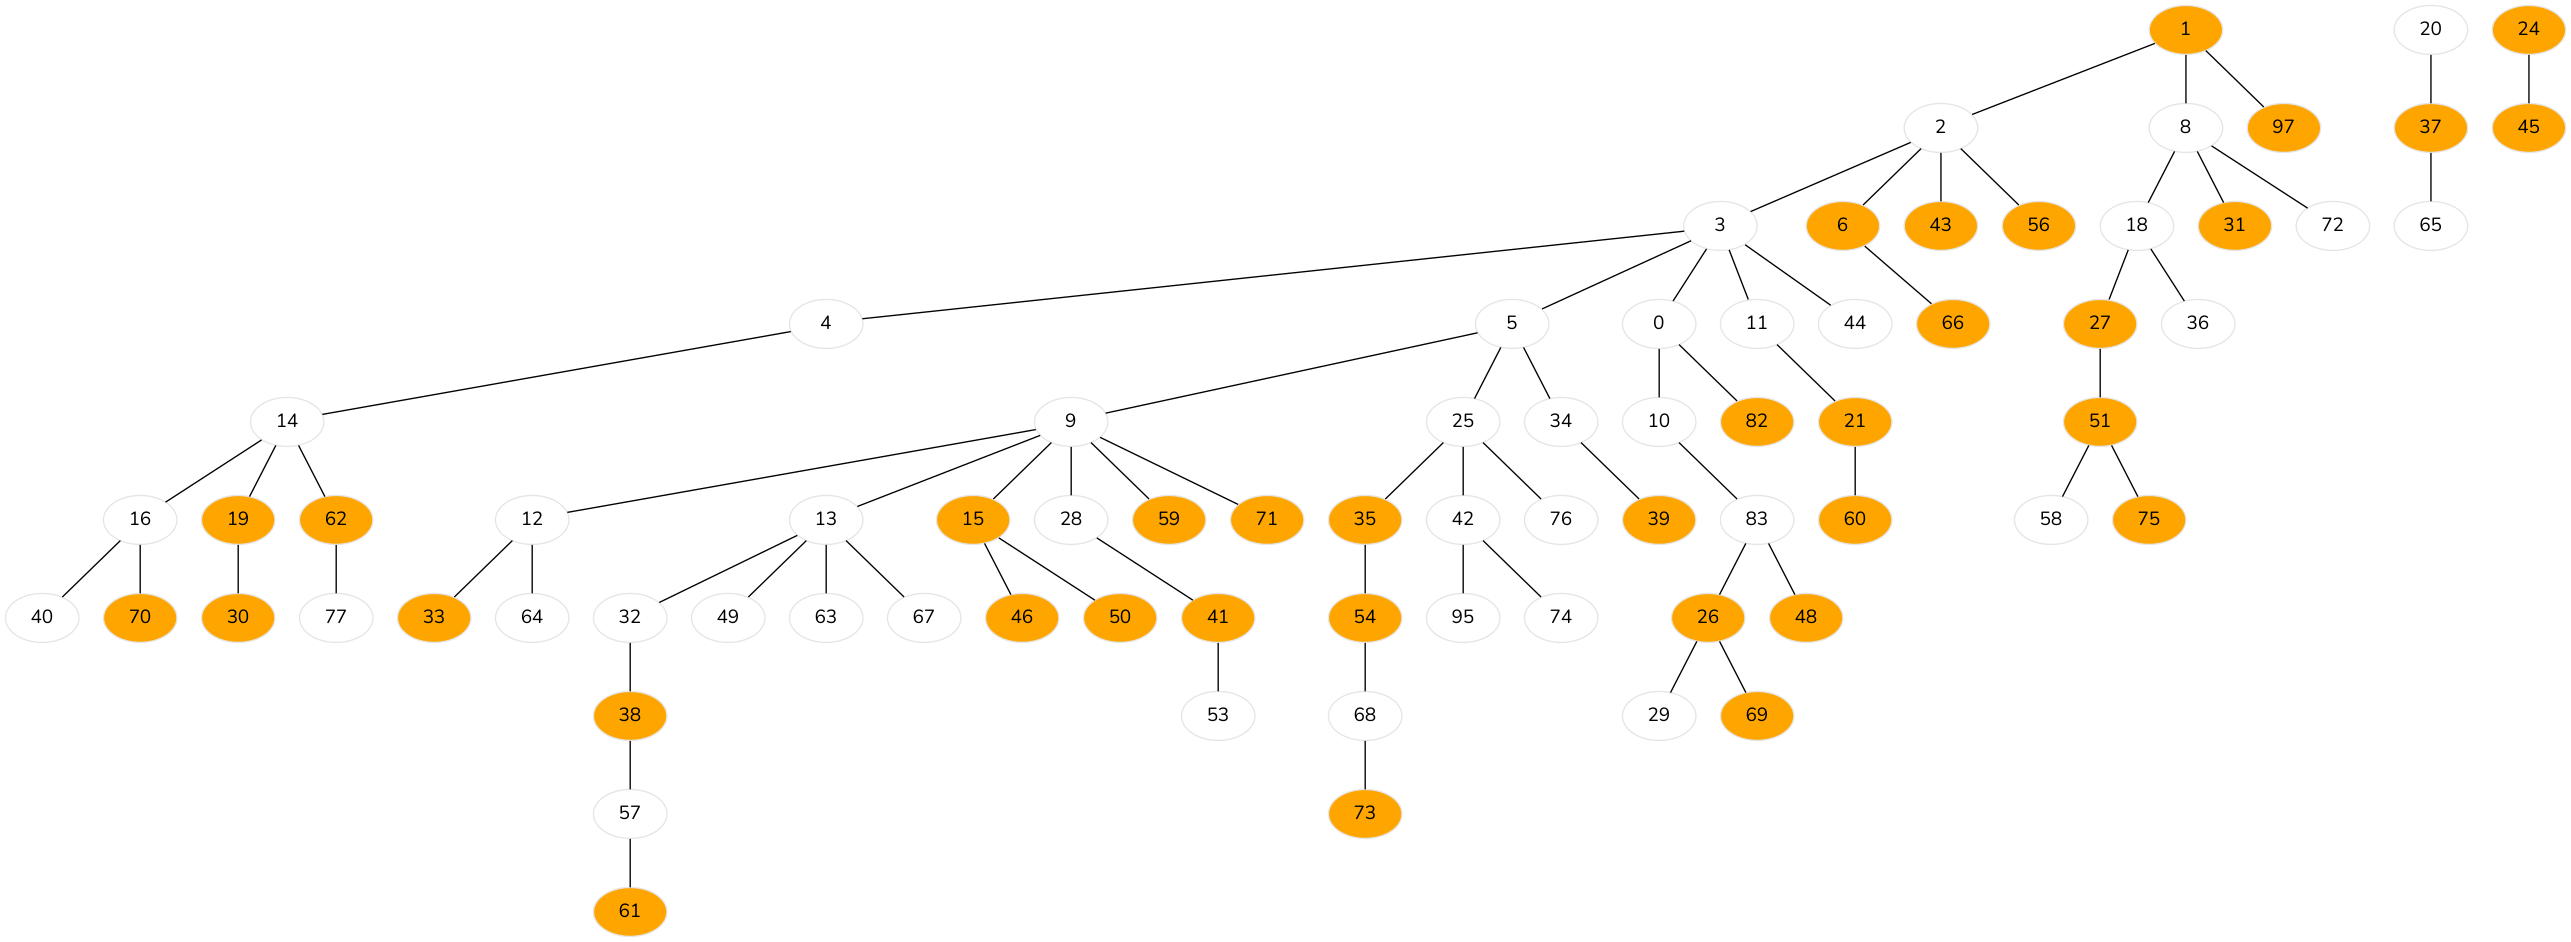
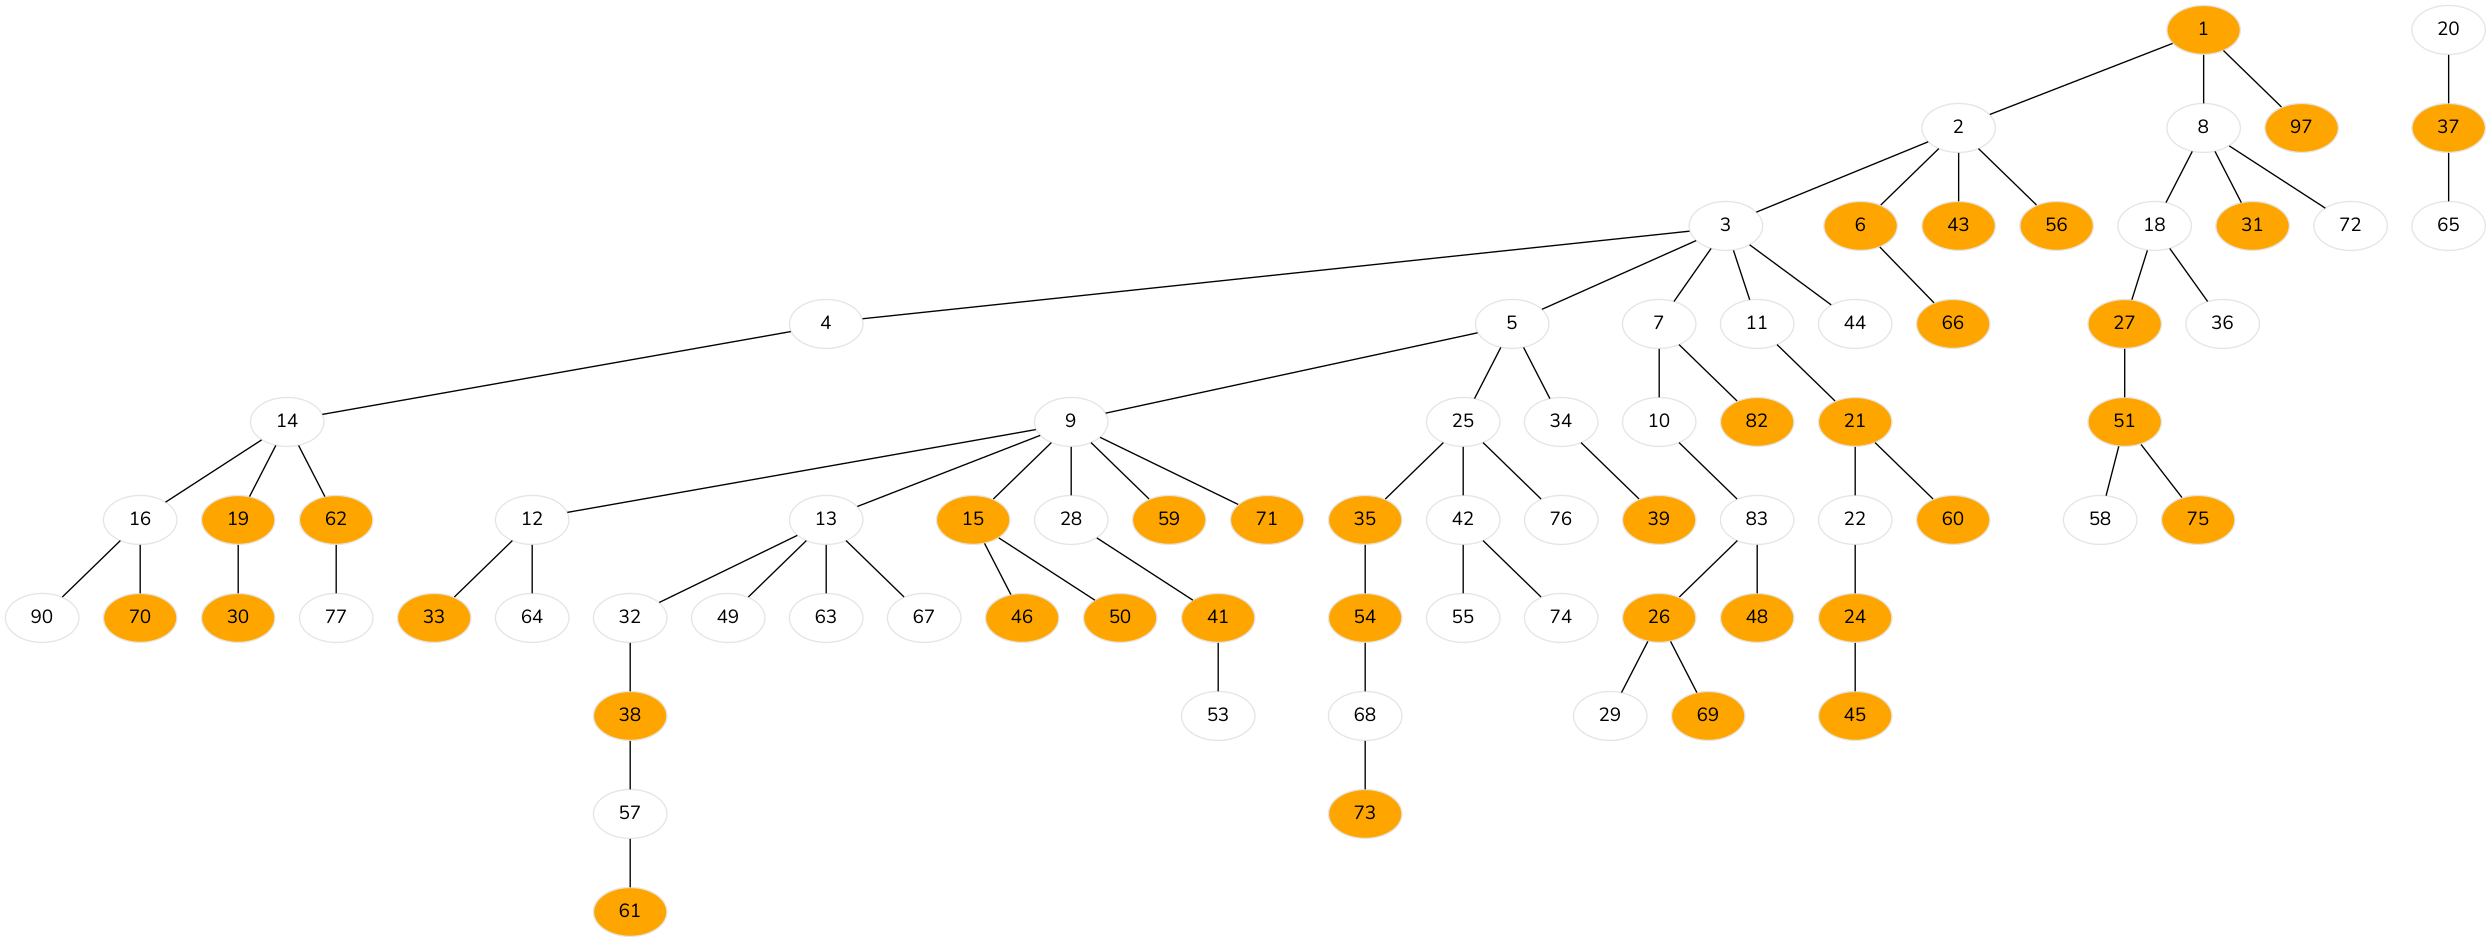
  graph {
    fontname=Nunito
    node [color=gray90 fillcolor=white fontname=Nunito style=filled]
    edge [fontname=Nunito]
    1 [fillcolor=orange]
    2
    8
    n4 [fillcolor=orange label=97]
    3
    6 [fillcolor=orange]
    43 [fillcolor=orange]
    56 [fillcolor=orange]
    18
    31 [fillcolor=orange]
    72
    4
    5
-   7 [label=0]
+   7
    11
    44
    66 [fillcolor=orange]
    14
    9
    25
    34
    10
    n23 [fillcolor=orange label=82]
    21 [fillcolor=orange]
    16
    19 [fillcolor=orange]
    62 [fillcolor=orange]
    12
    13
    15 [fillcolor=orange]
    28
    59 [fillcolor=orange]
    71 [fillcolor=orange]
    35 [fillcolor=orange]
    42
    76
    39 [fillcolor=orange]
    n38 [label=83]
    27 [fillcolor=orange]
    36
    33 [fillcolor=orange]
    64
    32
    49
    63
    67
    46 [fillcolor=orange]
    50 [fillcolor=orange]
    41 [fillcolor=orange]
    26 [fillcolor=orange]
    48 [fillcolor=orange]
+   22
    60 [fillcolor=orange]
    38 [fillcolor=orange]
-   40
+   40 [label=90]
    70 [fillcolor=orange]
    30 [fillcolor=orange]
    77
    37 [fillcolor=orange]
    20
    51 [fillcolor=orange]
    65
    24 [fillcolor=orange]
    45 [fillcolor=orange]
    29
    69 [fillcolor=orange]
    54 [fillcolor=orange]
-   55 [label=95]
+   55
    74
    58
    75 [fillcolor=orange]
    53
    57
    68
    61 [fillcolor=orange]
    73 [fillcolor=orange]
    1 -- 2
    1 -- 8
    1 -- n4
    2 -- 3
    2 -- 6
    2 -- 43
    2 -- 56
    8 -- 18
    8 -- 31
    8 -- 72
    3 -- 4
    3 -- 5
    3 -- 7
    3 -- 11
    3 -- 44
    6 -- 66
    18 -- 27
    18 -- 36
    4 -- 14
    5 -- 9
    5 -- 25
    5 -- 34
    7 -- 10
    7 -- n23
    11 -- 21
    14 -- 16
    14 -- 19
    14 -- 62
    9 -- 12
    9 -- 13
    9 -- 15
    9 -- 28
    9 -- 59
    9 -- 71
    25 -- 35
    25 -- 42
    25 -- 76
    34 -- 39
    10 -- n38
+   21 -- 22
    21 -- 60
    16 -- 40
    16 -- 70
    19 -- 30
    62 -- 77
    12 -- 33
    12 -- 64
    13 -- 32
    13 -- 49
    13 -- 63
    13 -- 67
    15 -- 46
    15 -- 50
    28 -- 41
    35 -- 54
    42 -- 55
    42 -- 74
    n38 -- 26
    n38 -- 48
    27 -- 51
    32 -- 38
    41 -- 53
    26 -- 29
    26 -- 69
+   22 -- 24
    38 -- 57
    37 -- 65
    20 -- 37
    51 -- 58
    51 -- 75
    24 -- 45
    54 -- 68
    57 -- 61
    68 -- 73
  }
